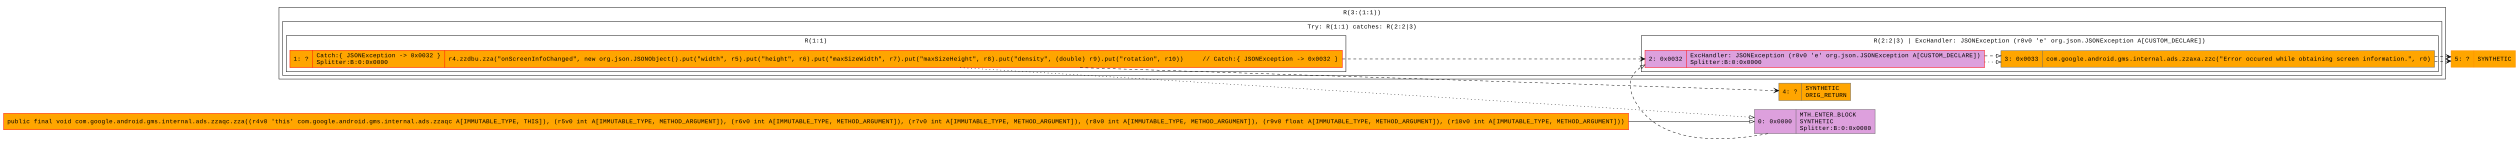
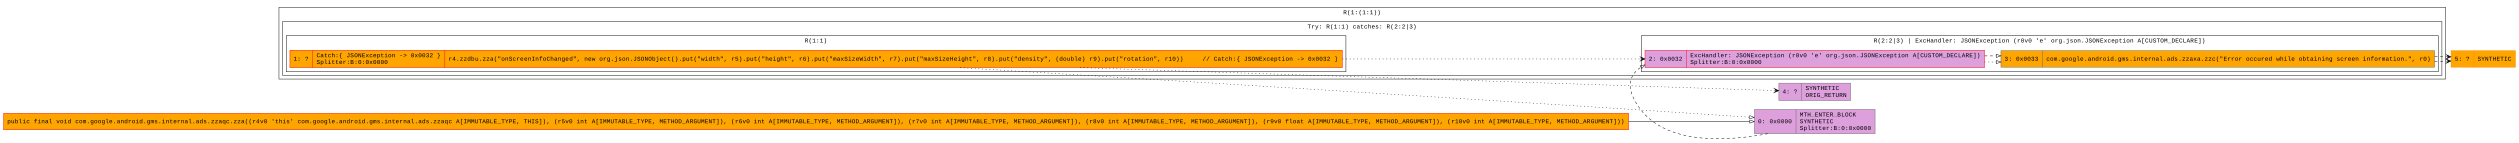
  digraph {
    fontname="Liberation Mono"
    rankdir=LR
    node [color=red fillcolor=orange fontname="Liberation Mono" shape=record style=filled]
    edge [arrowhead=onormal fontname="Liberation Mono" style=dashed]
    n1 [label="{1\:\ ?|Catch:\{ JSONException \-\> 0x0032 \}\lSplitter:B:0:0x0000\l|r4.zzdbu.zza(\"onScreenInfoChanged\", new org.json.JSONObject().put(\"width\", r5).put(\"height\", r6).put(\"maxSizeWidth\", r7).put(\"maxSizeHeight\", r8).put(\"density\", (double) r9).put(\"rotation\", r10))     \/\/ Catch:\{ JSONException \-\> 0x0032 \}\l}"]
    n2 [fillcolor=plum label="{2\:\ 0x0032|ExcHandler: JSONException (r0v0 'e' org.json.JSONException A[CUSTOM_DECLARE])\lSplitter:B:0:0x0000\l}"]
    n3 [color=gray40 label="{3\:\ 0x0033|com.google.android.gms.internal.ads.zzaxa.zzc(\"Error occured while obtaining screen information.\", r0)\l}"]
-   n4 [color=gray40 label="{4\:\ ?|SYNTHETIC\lORIG_RETURN\l}"]
+   n4 [color=gray40 fillcolor=plum label="{4\:\ ?|SYNTHETIC\lORIG_RETURN\l}"]
    n5 [color=gray40 fillcolor=plum label="{0\:\ 0x0000|MTH_ENTER_BLOCK\lSYNTHETIC\lSplitter:B:0:0x0000\l}"]
    n6 [color=darkorange label="{5\:\ ?|SYNTHETIC\l}"]
    n7 [label="{public final void com.google.android.gms.internal.ads.zzaqc.zza((r4v0 'this' com.google.android.gms.internal.ads.zzaqc A[IMMUTABLE_TYPE, THIS]), (r5v0 int A[IMMUTABLE_TYPE, METHOD_ARGUMENT]), (r6v0 int A[IMMUTABLE_TYPE, METHOD_ARGUMENT]), (r7v0 int A[IMMUTABLE_TYPE, METHOD_ARGUMENT]), (r8v0 int A[IMMUTABLE_TYPE, METHOD_ARGUMENT]), (r9v0 float A[IMMUTABLE_TYPE, METHOD_ARGUMENT]), (r10v0 int A[IMMUTABLE_TYPE, METHOD_ARGUMENT])) }"]
    subgraph cluster_1 {
-     label="R(3:(1:1))"
+     label="R(1:(1:1))"
      subgraph cluster_2 {
        label="Try: R(1:1) catches: R(2:2|3)"
        subgraph cluster_3 {
          label="R(1:1)"
          n1
        }
        subgraph cluster_4 {
          label="R(2:2|3) | ExcHandler: JSONException (r0v0 'e' org.json.JSONException A[CUSTOM_DECLARE])\l"
          n2
          n3
        }
      }
    }
    subgraph cluster_5 {
      label="R(2:2|3) | ExcHandler: JSONException (r0v0 'e' org.json.JSONException A[CUSTOM_DECLARE])\l"
    }
-   n1 -> n2 [arrowhead=vee]
-   n1 -> n4 [arrowhead=vee]
+   n1 -> n2 [arrowhead=vee style=dotted]
+   n1 -> n4 [arrowhead=vee style=dotted]
    n1 -> n5 [style=dotted]
    n2 -> n3 [style=dotted]
    n2 -> n3
    n3 -> n6 [arrowhead=vee]
    n3 -> n6 [arrowhead=vee]
    n5 -> n2
    n7 -> n5 [style=solid]
  }
